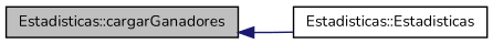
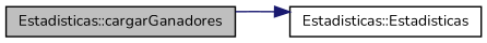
  digraph {
    rankdir=LR
    fontname=Nunito
    node [color=black fontname=Nunito fontsize=10 shape=record style=filled]
    n1 [fillcolor=grey75 fontcolor=black height=0.2 label="Estadisticas::cargarGanadores" width=0.4]
    n2 [fillcolor=white height=0.2 label="Estadisticas::Estadisticas" width=0.4]
-   n1 -> n2 [color=midnightblue dir=back fontname=Nunito fontsize=10 labelfontname=Helvetica labelfontsize=10 style=solid]
+   n2 -> n1 [color=midnightblue dir=back fontname=Nunito fontsize=10 labelfontname=Helvetica labelfontsize=10 style=solid]
  }
